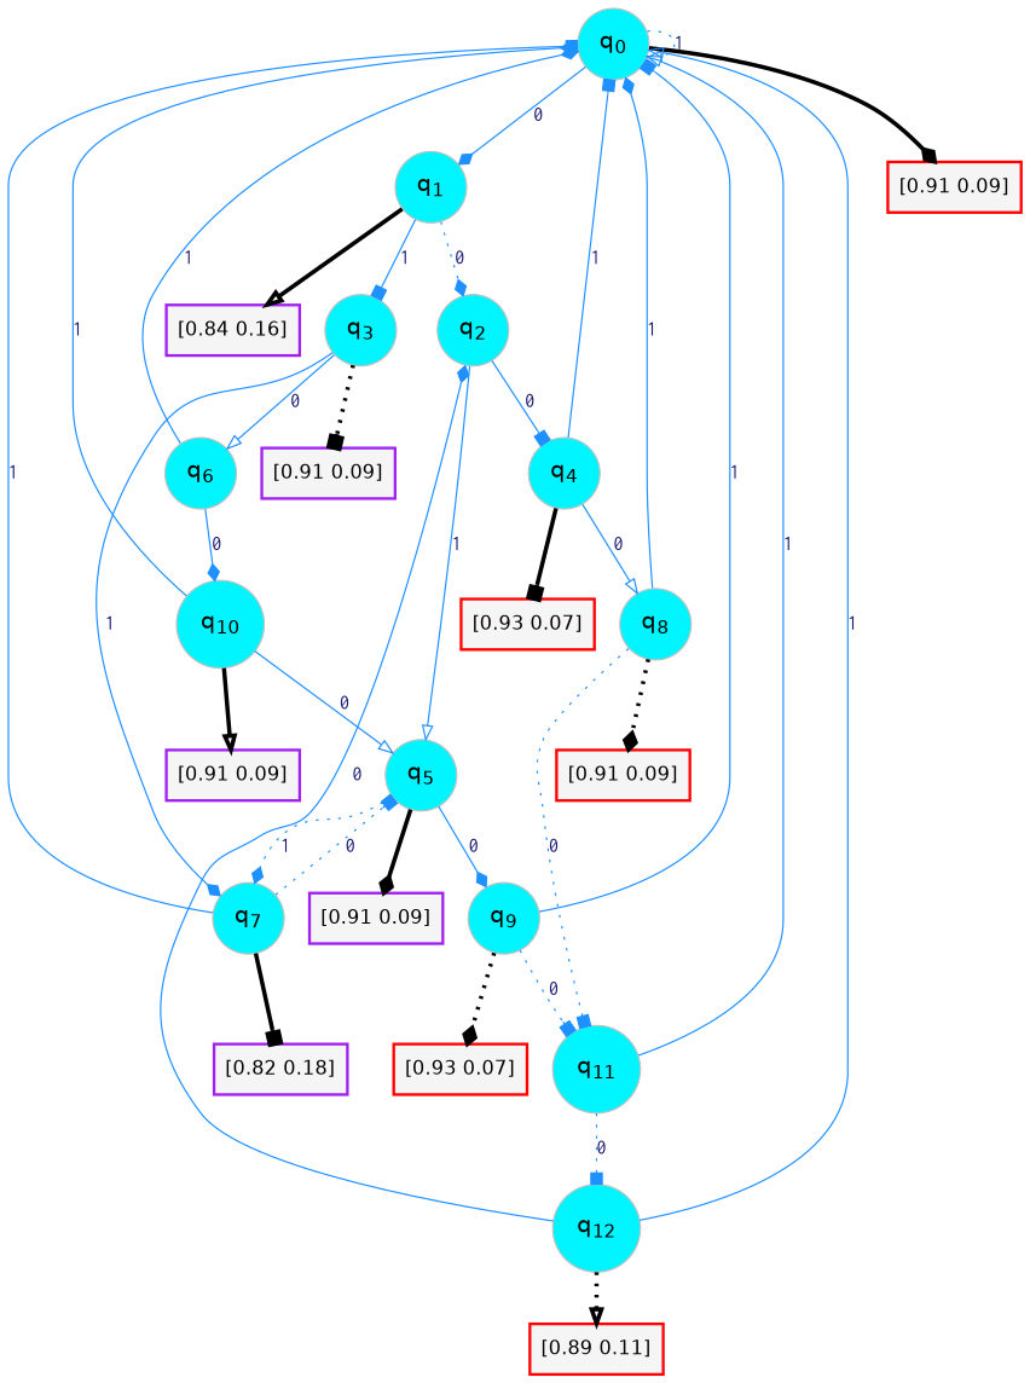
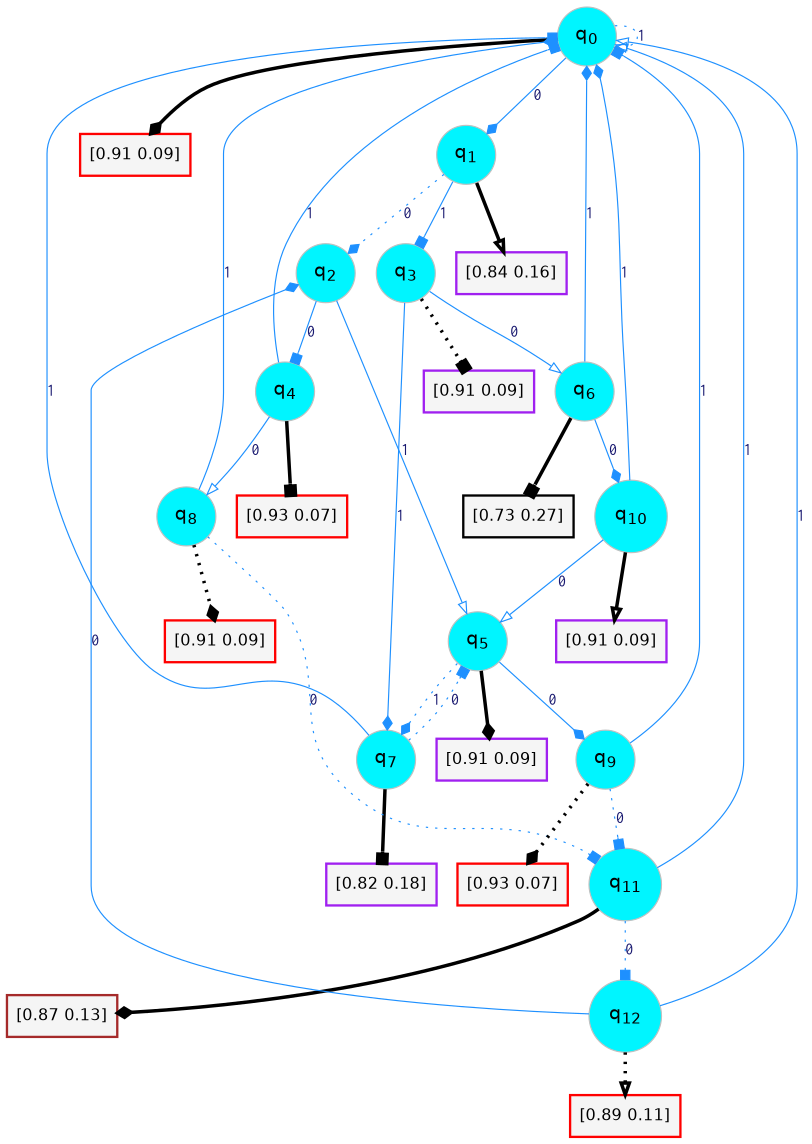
  digraph {
    rankdir=TD
    node [color=gray fillcolor=turquoise1 fontcolor=black fontname=Helvetica fontsize=16 fontweight=bold shape=circle style=filled]
    edge [arrowhead=diamond arrowsize=1 color=dodgerblue1 fontcolor=midnightblue fontname=courier fontweight=bold penwidth=1 style=bold weight=20]
    n1 [label=<q<SUB>0</SUB>>]
    n2 [label=<q<SUB>1</SUB>>]
    n3 [color=red fillcolor=whitesmoke fontsize=14 label="[0.91 0.09]" penwidth=2 shape=box]
    n4 [label=<q<SUB>2</SUB>>]
    n5 [label=<q<SUB>3</SUB>>]
    n6 [color=purple fillcolor=whitesmoke fontsize=14 label="[0.84 0.16]" penwidth=2 shape=box]
    n7 [label=<q<SUB>4</SUB>>]
    n8 [label=<q<SUB>5</SUB>>]
    n9 [label=<q<SUB>6</SUB>>]
    n10 [label=<q<SUB>7</SUB>>]
    n11 [color=purple fillcolor=whitesmoke fontsize=14 label="[0.91 0.09]" penwidth=2 shape=box]
    n12 [label=<q<SUB>8</SUB>>]
    n13 [color=red fillcolor=whitesmoke fontsize=14 label="[0.93 0.07]" penwidth=2 shape=box]
    n14 [label=<q<SUB>9</SUB>>]
    n15 [color=purple fillcolor=whitesmoke fontsize=14 label="[0.91 0.09]" penwidth=2 shape=box]
    n16 [label=<q<SUB>10</SUB>>]
+   n17 [color=black fillcolor=whitesmoke fontsize=14 label="[0.73 0.27]" penwidth=2 shape=box]
    n18 [color=purple fillcolor=whitesmoke fontsize=14 label="[0.82 0.18]" penwidth=2 shape=box]
    n19 [label=<q<SUB>11</SUB>>]
    n20 [color=red fillcolor=whitesmoke fontsize=14 label="[0.91 0.09]" penwidth=2 shape=box]
    n21 [color=red fillcolor=whitesmoke fontsize=14 label="[0.93 0.07]" penwidth=2 shape=box]
    n22 [color=purple fillcolor=whitesmoke fontsize=14 label="[0.91 0.09]" penwidth=2 shape=box]
    n23 [label=<q<SUB>12</SUB>>]
+   n24 [color=brown fillcolor=whitesmoke fontsize=14 label="[0.87 0.13]" penwidth=2 shape=box]
    n25 [color=red fillcolor=whitesmoke fontsize=14 label="[0.89 0.11]" penwidth=2 shape=box]
    n1 -> n1 [arrowhead=onormal label=1 style=dotted]
    n1 -> n2 [label=0 style=solid]
    n1 -> n3 [color=black penwidth=3]
    n2 -> n4 [label=0 style=dotted]
    n2 -> n5 [arrowhead=box label=1]
    n2 -> n6 [arrowhead=onormal color=black penwidth=3 style=solid]
    n4 -> n7 [arrowhead=box label=0 style=solid]
    n4 -> n8 [arrowhead=onormal label=1]
    n5 -> n9 [arrowhead=onormal label=0]
    n5 -> n10 [label=1 style=solid]
    n5 -> n11 [arrowhead=box color=black penwidth=3 style=dotted]
    n7 -> n1 [arrowhead=box label=1]
    n7 -> n12 [arrowhead=onormal label=0]
    n7 -> n13 [arrowhead=box color=black penwidth=3]
    n8 -> n10 [label=1 style=dotted]
    n8 -> n14 [label=0 style=solid]
    n8 -> n15 [color=black penwidth=3 style=solid]
    n9 -> n1 [label=1 style=solid]
    n9 -> n16 [label=0]
+   n9 -> n17 [arrowhead=box color=black penwidth=3 style=solid]
    n10 -> n1 [arrowhead=box label=1]
    n10 -> n8 [arrowhead=box label=0 style=dotted]
    n10 -> n18 [arrowhead=box color=black penwidth=3]
    n12 -> n1 [label=1 style=solid]
    n12 -> n19 [arrowhead=box label=0 style=dotted]
    n12 -> n20 [color=black penwidth=3 style=dotted]
    n14 -> n1 [arrowhead=box label=1]
    n14 -> n19 [arrowhead=box label=0 style=dotted]
    n14 -> n21 [color=black penwidth=3 style=dotted]
    n16 -> n1 [label=1 style=solid]
    n16 -> n8 [arrowhead=onormal label=0 style=solid]
    n16 -> n22 [arrowhead=onormal color=black penwidth=3]
    n19 -> n1 [arrowhead=onormal label=1 style=solid]
    n19 -> n23 [arrowhead=box label=0 style=dotted]
+   n19 -> n24 [color=black penwidth=3 style=solid]
    n23 -> n1 [arrowhead=onormal label=1]
    n23 -> n4 [label=0]
    n23 -> n25 [arrowhead=onormal color=black penwidth=3 style=dotted]
  }
